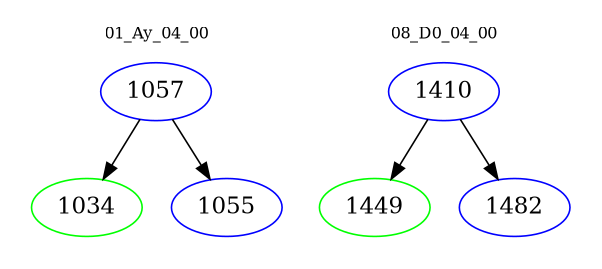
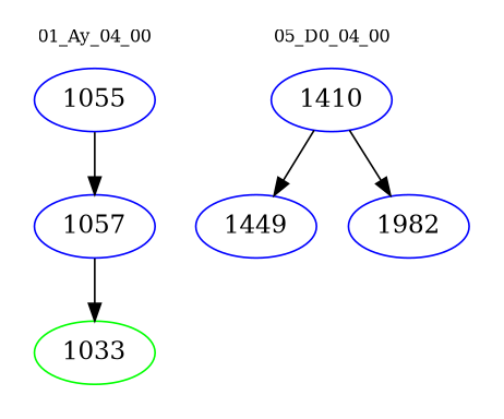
  digraph {
    node [color=blue]
    edge [color=black]
    n1 [label=1057]
-   n2 [color=green label=1034]
+   n2 [color=green label=1033]
    n3 [label=1055]
    n4 [label=1410]
-   n5 [color=green label=1449]
-   n6 [label=1482]
+   n5 [label=1449]
+   n6 [label=1982]
    subgraph cluster_1 {
      color=white
      fontsize=10
      label="01_Ay_04_00"
      n1
      n2
      n3
    }
    subgraph cluster_2 {
      color=white
      fontsize=10
-     label="08_D0_04_00"
+     label="05_D0_04_00"
      n4
      n5
      n6
    }
    n1 -> n2
-   n1 -> n3
+   n3 -> n1
    n4 -> n5
    n4 -> n6
  }
